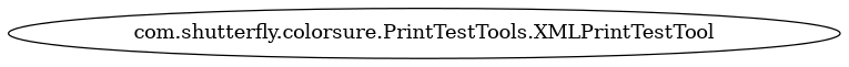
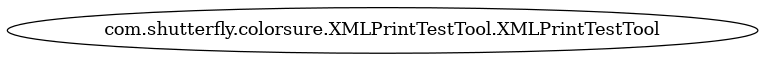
  digraph {
    concentrate=true
    rankdir=TB
    ranksep=2.0
-   "com.shutterfly.colorsure.PrintTestTools.XMLPrintTestTool"
+   "com.shutterfly.colorsure.PrintTestTools.XMLPrintTestTool" [label="com.shutterfly.colorsure.XMLPrintTestTool.XMLPrintTestTool"]
  }
